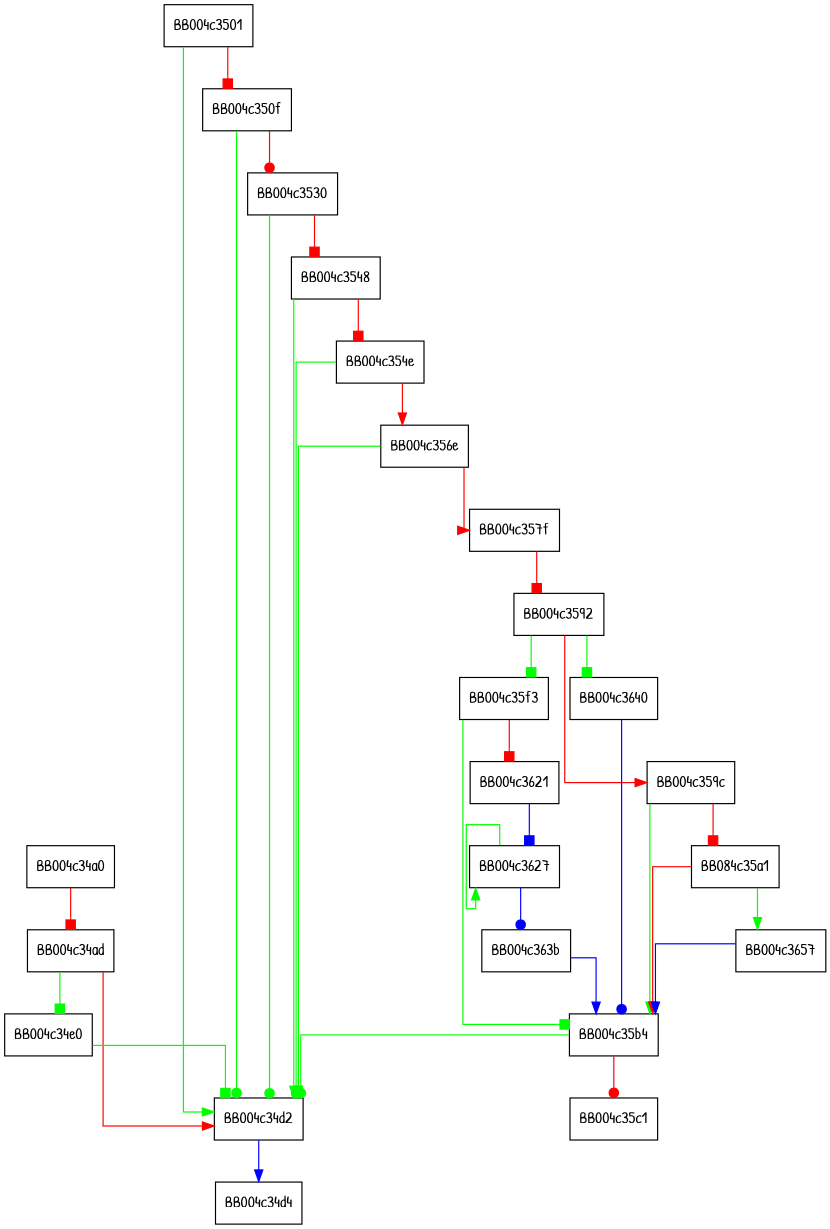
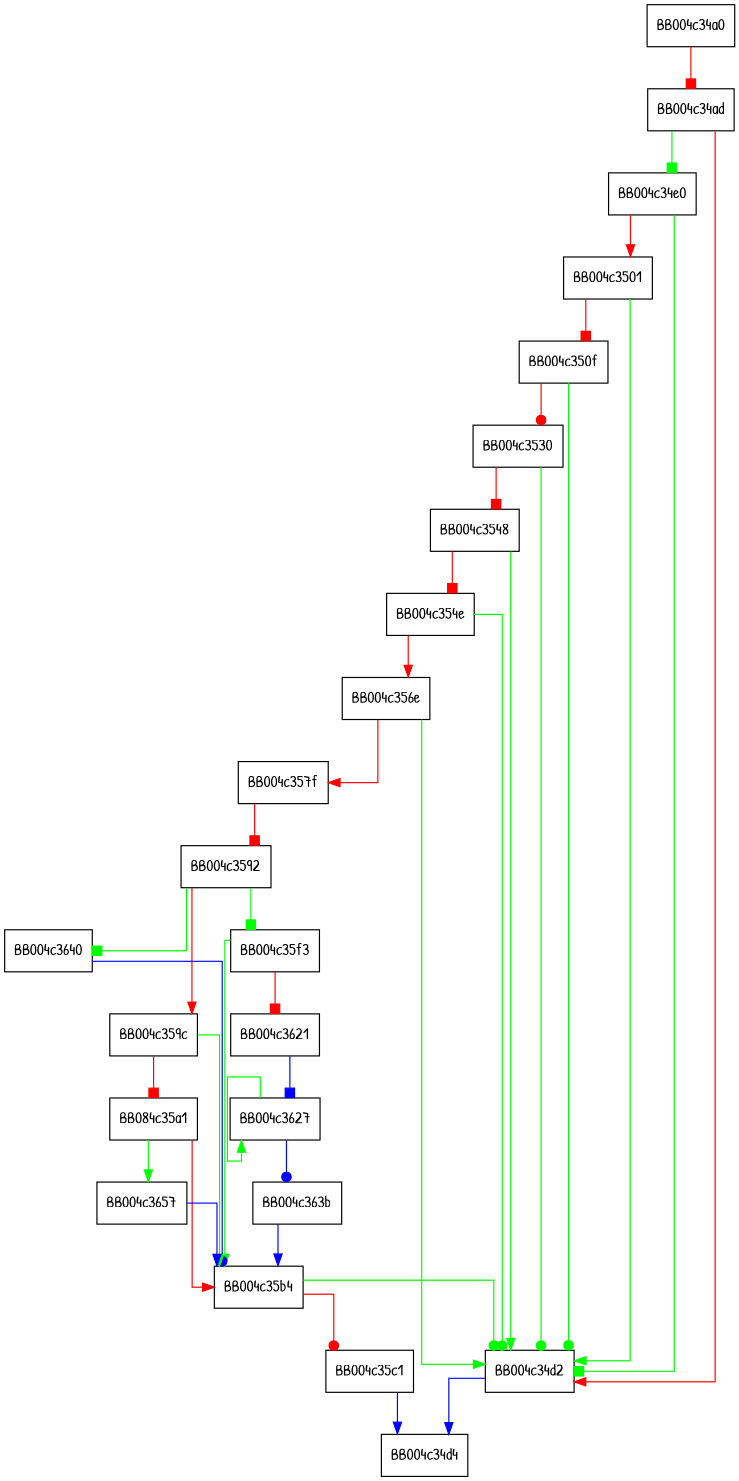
  digraph {
    fontname="Patrick Hand"
    splines=ortho
    node [fontname="Patrick Hand" shape=box]
    edge [arrowhead=normal color=red fontname="Patrick Hand"]
    BB004c34a0
    BB004c34ad
    BB004c34e0
    BB004c34d2
    BB004c3501
    BB004c34d4
    BB004c350f
    BB004c3530
    BB004c3548
    BB004c354e
    BB004c356e
    BB004c357f
    BB004c3592
    BB004c35f3
    BB004c35b4
    BB004c3621
    BB004c3640
    BB004c359c
    BB004c35c1
    BB004c3627
    n21 [label=BB084c35a1]
    BB004c3657
    BB004c363b
    BB004c34a0 -> BB004c34ad [arrowhead=box]
    BB004c34ad -> BB004c34e0 [arrowhead=box color=green]
    BB004c34ad -> BB004c34d2
    BB004c34e0 -> BB004c34d2 [arrowhead=box color=green]
+   BB004c34e0 -> BB004c3501
    BB004c34d2 -> BB004c34d4 [color=blue]
    BB004c3501 -> BB004c34d2 [color=green]
    BB004c3501 -> BB004c350f [arrowhead=box]
    BB004c350f -> BB004c34d2 [arrowhead=dot color=green]
    BB004c350f -> BB004c3530 [arrowhead=dot]
    BB004c3530 -> BB004c34d2 [arrowhead=dot color=green]
    BB004c3530 -> BB004c3548 [arrowhead=box]
    BB004c3548 -> BB004c34d2 [color=green]
    BB004c3548 -> BB004c354e [arrowhead=box]
    BB004c354e -> BB004c34d2 [arrowhead=dot color=green]
    BB004c354e -> BB004c356e
    BB004c356e -> BB004c34d2 [color=green]
    BB004c356e -> BB004c357f
    BB004c357f -> BB004c3592 [arrowhead=box]
    BB004c3592 -> BB004c35f3 [arrowhead=box color=green]
    BB004c3592 -> BB004c3640 [arrowhead=box color=green]
    BB004c3592 -> BB004c359c
-   BB004c35f3 -> BB004c35b4 [arrowhead=box color=green]
+   BB004c35f3 -> BB004c35b4 [color=green]
    BB004c35f3 -> BB004c3621 [arrowhead=box]
    BB004c35b4 -> BB004c34d2 [arrowhead=dot color=green]
    BB004c35b4 -> BB004c35c1 [arrowhead=dot]
    BB004c3621 -> BB004c3627 [arrowhead=box color=blue]
    BB004c3640 -> BB004c35b4 [arrowhead=dot color=blue]
    BB004c359c -> BB004c35b4 [color=green]
    BB004c359c -> n21 [arrowhead=box]
+   BB004c35c1 -> BB004c34d4 [color=blue]
    BB004c3627 -> BB004c3627 [color=green]
    BB004c3627 -> BB004c363b [arrowhead=dot color=blue]
    n21 -> BB004c35b4
    n21 -> BB004c3657 [color=green]
    BB004c3657 -> BB004c35b4 [color=blue]
    BB004c363b -> BB004c35b4 [color=blue]
  }
